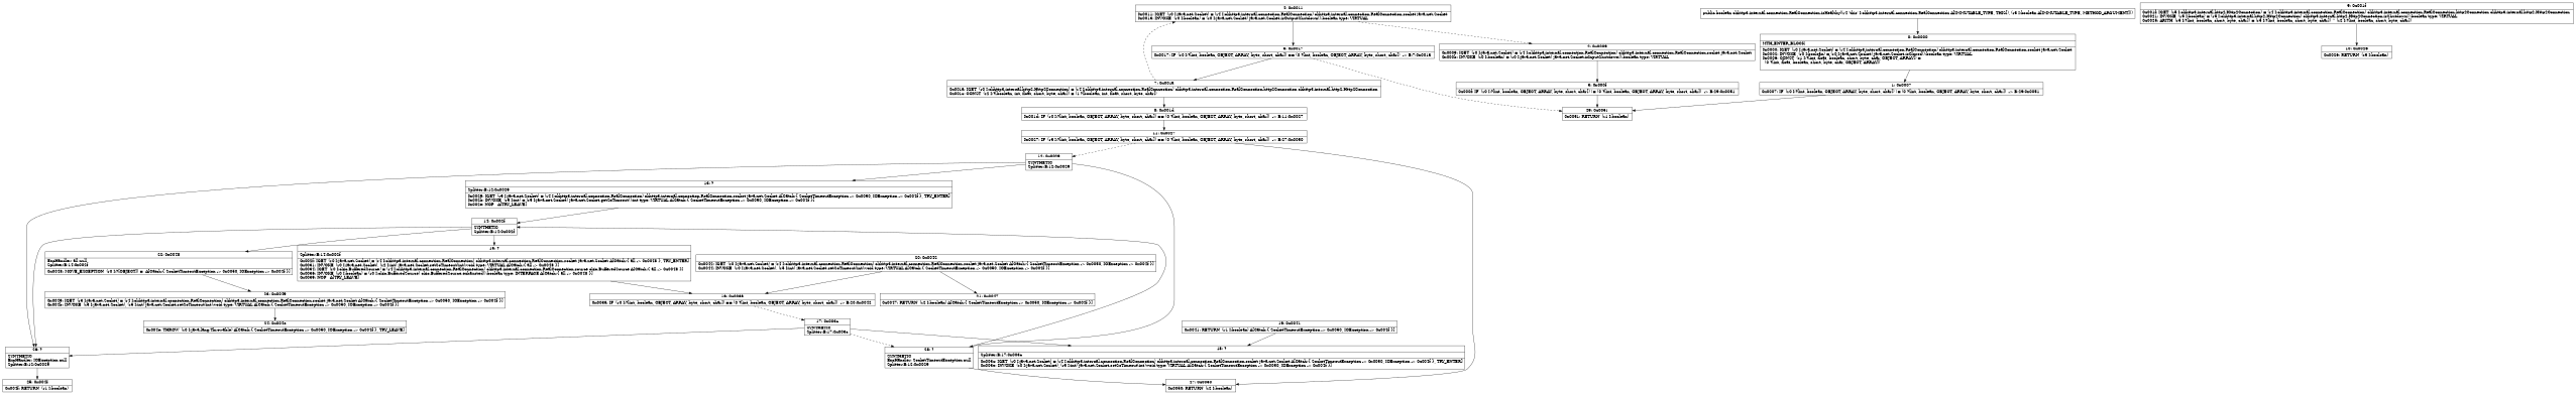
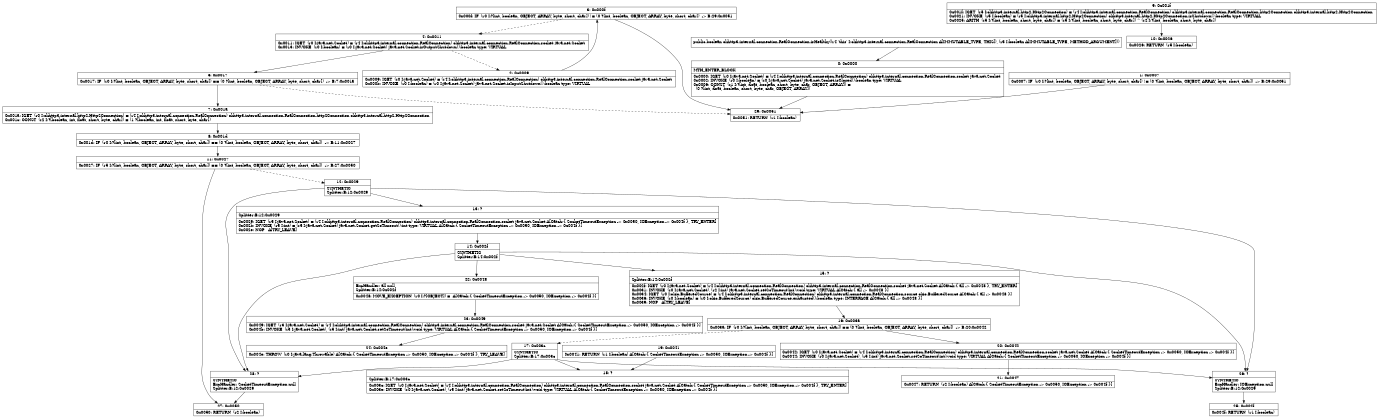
  digraph {
    node [shape=record]
    n1 [label="{0\:\ 0x0000|MTH_ENTER_BLOCK\l|0x0000: IGET  (r0 I:java.net.Socket) = (r4 I:okhttp3.internal.connection.RealConnection) okhttp3.internal.connection.RealConnection.socket java.net.Socket \l0x0002: INVOKE  (r0 I:boolean) = (r0 I:java.net.Socket) java.net.Socket.isClosed():boolean type: VIRTUAL \l0x0006: CONST  (r1 I:?[int, float, boolean, short, byte, char, OBJECT, ARRAY]) = \l  (0 ?[int, float, boolean, short, byte, char, OBJECT, ARRAY])\l \l}"]
    n2 [label="{1\:\ 0x0007|0x0007: IF  (r0 I:?[int, boolean, OBJECT, ARRAY, byte, short, char]) != (0 ?[int, boolean, OBJECT, ARRAY, byte, short, char])  \-\> B:29:0x0051 \l}"]
    n3 [label="{29\:\ 0x0051|0x0051: RETURN  (r1 I:boolean) \l}"]
    n4 [label="{2\:\ 0x0009|0x0009: IGET  (r0 I:java.net.Socket) = (r4 I:okhttp3.internal.connection.RealConnection) okhttp3.internal.connection.RealConnection.socket java.net.Socket \l0x000b: INVOKE  (r0 I:boolean) = (r0 I:java.net.Socket) java.net.Socket.isInputShutdown():boolean type: VIRTUAL \l}"]
    n5 [label="{3\:\ 0x000f|0x000f: IF  (r0 I:?[int, boolean, OBJECT, ARRAY, byte, short, char]) != (0 ?[int, boolean, OBJECT, ARRAY, byte, short, char])  \-\> B:29:0x0051 \l}"]
    n6 [label="{4\:\ 0x0011|0x0011: IGET  (r0 I:java.net.Socket) = (r4 I:okhttp3.internal.connection.RealConnection) okhttp3.internal.connection.RealConnection.socket java.net.Socket \l0x0013: INVOKE  (r0 I:boolean) = (r0 I:java.net.Socket) java.net.Socket.isOutputShutdown():boolean type: VIRTUAL \l}"]
    n7 [label="{5\:\ 0x0017|0x0017: IF  (r0 I:?[int, boolean, OBJECT, ARRAY, byte, short, char]) == (0 ?[int, boolean, OBJECT, ARRAY, byte, short, char])  \-\> B:7:0x001a \l}"]
    n8 [label="{7\:\ 0x001a|0x001a: IGET  (r0 I:okhttp3.internal.http2.Http2Connection) = (r4 I:okhttp3.internal.connection.RealConnection) okhttp3.internal.connection.RealConnection.http2Connection okhttp3.internal.http2.Http2Connection \l0x001c: CONST  (r2 I:?[boolean, int, float, short, byte, char]) = (1 ?[boolean, int, float, short, byte, char]) \l}"]
    n9 [label="{8\:\ 0x001d|0x001d: IF  (r0 I:?[int, boolean, OBJECT, ARRAY, byte, short, char]) == (0 ?[int, boolean, OBJECT, ARRAY, byte, short, char])  \-\> B:11:0x0027 \l}"]
    n10 [label="{11\:\ 0x0027|0x0027: IF  (r5 I:?[int, boolean, OBJECT, ARRAY, byte, short, char]) == (0 ?[int, boolean, OBJECT, ARRAY, byte, short, char])  \-\> B:27:0x0050 \l}"]
    n11 [label="{9\:\ 0x001f|0x001f: IGET  (r5 I:okhttp3.internal.http2.Http2Connection) = (r4 I:okhttp3.internal.connection.RealConnection) okhttp3.internal.connection.RealConnection.http2Connection okhttp3.internal.http2.Http2Connection \l0x0021: INVOKE  (r5 I:boolean) = (r5 I:okhttp3.internal.http2.Http2Connection) okhttp3.internal.http2.Http2Connection.isShutdown():boolean type: VIRTUAL \l0x0025: ARITH  (r5 I:?[int, boolean, short, byte, char]) = (r5 I:?[int, boolean, short, byte, char]) ^ (r2 I:?[int, boolean, short, byte, char]) \l}"]
    n12 [label="{10\:\ 0x0026|0x0026: RETURN  (r5 I:boolean) \l}"]
    n13 [label="{12\:\ 0x0029|SYNTHETIC\lSplitter:B:12:0x0029\l}"]
    n14 [label="{27\:\ 0x0050|0x0050: RETURN  (r2 I:boolean) \l}"]
    n15 [label="{13\:\ ?|Splitter:B:12:0x0029\l|0x0029: IGET  (r5 I:java.net.Socket) = (r4 I:okhttp3.internal.connection.RealConnection) okhttp3.internal.connection.RealConnection.socket java.net.Socket A[Catch:\{ SocketTimeoutException \-\> 0x0050, IOException \-\> 0x004f \}, TRY_ENTER]\l0x002b: INVOKE  (r5 I:int) = (r5 I:java.net.Socket) java.net.Socket.getSoTimeout():int type: VIRTUAL A[Catch:\{ SocketTimeoutException \-\> 0x0050, IOException \-\> 0x004f \}]\l0x002e: NOP   A[TRY_LEAVE]\l}"]
    n16 [label="{26\:\ ?|SYNTHETIC\lExcHandler: IOException null\lSplitter:B:12:0x0029\l}"]
    n17 [label="{28\:\ ?|SYNTHETIC\lExcHandler: SocketTimeoutException null\lSplitter:B:12:0x0029\l}"]
    n18 [label="{14\:\ 0x002f|SYNTHETIC\lSplitter:B:14:0x002f\l}"]
    n19 [label="{25\:\ 0x004f|0x004f: RETURN  (r1 I:boolean) \l}"]
    n20 [label="{15\:\ ?|Splitter:B:14:0x002f\l|0x002f: IGET  (r0 I:java.net.Socket) = (r4 I:okhttp3.internal.connection.RealConnection) okhttp3.internal.connection.RealConnection.socket java.net.Socket A[Catch:\{ all \-\> 0x0048 \}, TRY_ENTER]\l0x0031: INVOKE  (r0 I:java.net.Socket), (r2 I:int) java.net.Socket.setSoTimeout(int):void type: VIRTUAL A[Catch:\{ all \-\> 0x0048 \}]\l0x0034: IGET  (r0 I:okio.BufferedSource) = (r4 I:okhttp3.internal.connection.RealConnection) okhttp3.internal.connection.RealConnection.source okio.BufferedSource A[Catch:\{ all \-\> 0x0048 \}]\l0x0036: INVOKE  (r0 I:boolean) = (r0 I:okio.BufferedSource) okio.BufferedSource.exhausted():boolean type: INTERFACE A[Catch:\{ all \-\> 0x0048 \}]\l0x0039: NOP   A[TRY_LEAVE]\l}"]
    n21 [label="{22\:\ 0x0048|ExcHandler: all null\lSplitter:B:14:0x002f\l|0x0048: MOVE_EXCEPTION  (r0 I:?[OBJECT]) =  A[Catch:\{ SocketTimeoutException \-\> 0x0050, IOException \-\> 0x004f \}]\l}"]
    n22 [label="{16\:\ 0x003a|0x003a: IF  (r0 I:?[int, boolean, OBJECT, ARRAY, byte, short, char]) == (0 ?[int, boolean, OBJECT, ARRAY, byte, short, char])  \-\> B:20:0x0042 \l}"]
    n23 [label="{23\:\ 0x0049|0x0049: IGET  (r3 I:java.net.Socket) = (r4 I:okhttp3.internal.connection.RealConnection) okhttp3.internal.connection.RealConnection.socket java.net.Socket A[Catch:\{ SocketTimeoutException \-\> 0x0050, IOException \-\> 0x004f \}]\l0x004b: INVOKE  (r3 I:java.net.Socket), (r5 I:int) java.net.Socket.setSoTimeout(int):void type: VIRTUAL A[Catch:\{ SocketTimeoutException \-\> 0x0050, IOException \-\> 0x004f \}]\l}"]
    n24 [label="{17\:\ 0x003c|SYNTHETIC\lSplitter:B:17:0x003c\l}"]
    n25 [label="{20\:\ 0x0042|0x0042: IGET  (r0 I:java.net.Socket) = (r4 I:okhttp3.internal.connection.RealConnection) okhttp3.internal.connection.RealConnection.socket java.net.Socket A[Catch:\{ SocketTimeoutException \-\> 0x0050, IOException \-\> 0x004f \}]\l0x0044: INVOKE  (r0 I:java.net.Socket), (r5 I:int) java.net.Socket.setSoTimeout(int):void type: VIRTUAL A[Catch:\{ SocketTimeoutException \-\> 0x0050, IOException \-\> 0x004f \}]\l}"]
    n26 [label="{18\:\ ?|Splitter:B:17:0x003c\l|0x003c: IGET  (r0 I:java.net.Socket) = (r4 I:okhttp3.internal.connection.RealConnection) okhttp3.internal.connection.RealConnection.socket java.net.Socket A[Catch:\{ SocketTimeoutException \-\> 0x0050, IOException \-\> 0x004f \}, TRY_ENTER]\l0x003e: INVOKE  (r0 I:java.net.Socket), (r5 I:int) java.net.Socket.setSoTimeout(int):void type: VIRTUAL A[Catch:\{ SocketTimeoutException \-\> 0x0050, IOException \-\> 0x004f \}]\l}"]
    n27 [label="{21\:\ 0x0047|0x0047: RETURN  (r2 I:boolean) A[Catch:\{ SocketTimeoutException \-\> 0x0050, IOException \-\> 0x004f \}]\l}"]
    n28 [label="{19\:\ 0x0041|0x0041: RETURN  (r1 I:boolean) A[Catch:\{ SocketTimeoutException \-\> 0x0050, IOException \-\> 0x004f \}]\l}"]
    n29 [label="{24\:\ 0x004e|0x004e: THROW  (r0 I:java.lang.Throwable) A[Catch:\{ SocketTimeoutException \-\> 0x0050, IOException \-\> 0x004f \}, TRY_LEAVE]\l}"]
    n30 [label="{public boolean okhttp3.internal.connection.RealConnection.isHealthy((r4 'this' I:okhttp3.internal.connection.RealConnection A[IMMUTABLE_TYPE, THIS]), (r5 I:boolean A[IMMUTABLE_TYPE, METHOD_ARGUMENT])) }"]
-   n1 -> n2
+   n1 -> n3
    n2 -> n3
    n4 -> n5
    n5 -> n3
-   n8 -> n6 [style=dashed]
+   n5 -> n6 [style=dashed]
    n6 -> n4 [style=dashed]
    n6 -> n7
    n7 -> n3 [style=dashed]
    n7 -> n8
    n8 -> n9
    n9 -> n10
    n10 -> n13 [style=dashed]
    n10 -> n14
    n11 -> n12
    n13 -> n15
    n13 -> n16
    n13 -> n17
    n15 -> n18
    n16 -> n19
    n17 -> n14
    n18 -> n16
-   n17 -> n18
+   n18 -> n17
    n18 -> n20
    n18 -> n21
    n20 -> n22
    n21 -> n23
    n22 -> n24 [style=dashed]
-   n25 -> n22
+   n22 -> n25
    n23 -> n29
    n24 -> n16
-   n24 -> n17 [style=dashed]
+   n24 -> n17
    n24 -> n26
    n25 -> n27
    n28 -> n26
    n30 -> n1
  }
